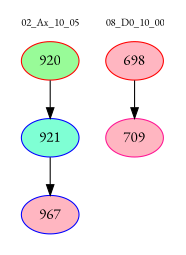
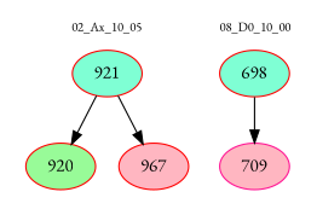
  digraph {
    fontname="EB Garamond"
    node [color=red fillcolor=aquamarine fontname="EB Garamond" style=filled]
    edge [arrowhead=normal color=black fontname="EB Garamond"]
    n1 [fillcolor=palegreen label=920]
-   n2 [color=blue label=921]
-   n3 [color=blue fillcolor=lightpink label=967]
-   n4 [fillcolor=lightpink label=698]
+   n2 [label=921]
+   n3 [fillcolor=lightpink label=967]
+   n4 [label=698]
    n5 [color=deeppink fillcolor=lightpink label=709]
    subgraph cluster_1 {
      color=white
      fontsize=10
      label="02_Ax_10_05"
      n1
      n2
      n3
    }
    subgraph cluster_2 {
      color=white
      fontsize=10
      label="08_D0_10_00"
      n4
      n5
    }
-   n1 -> n2
+   n2 -> n1
    n2 -> n3
    n4 -> n5
  }
